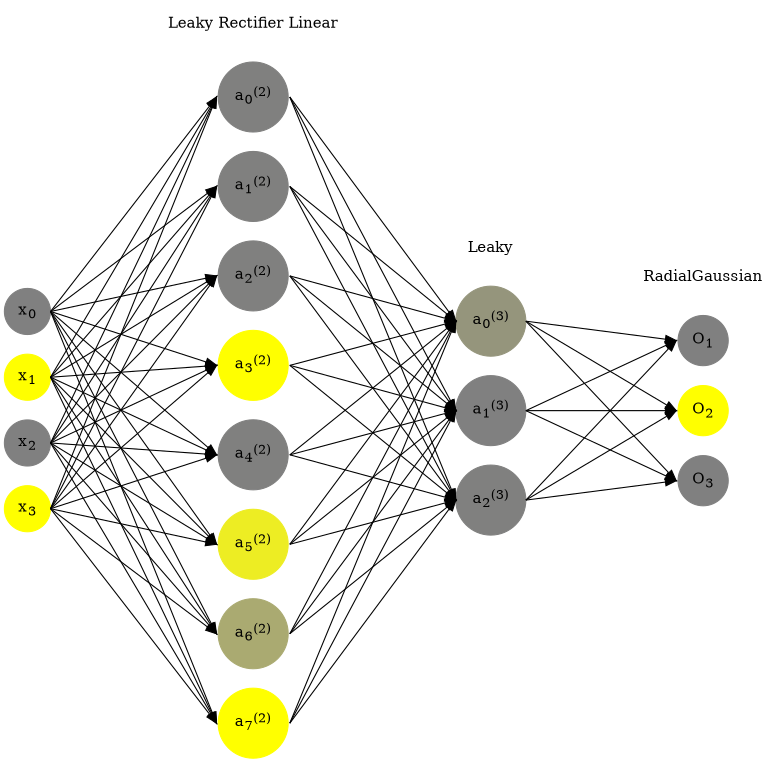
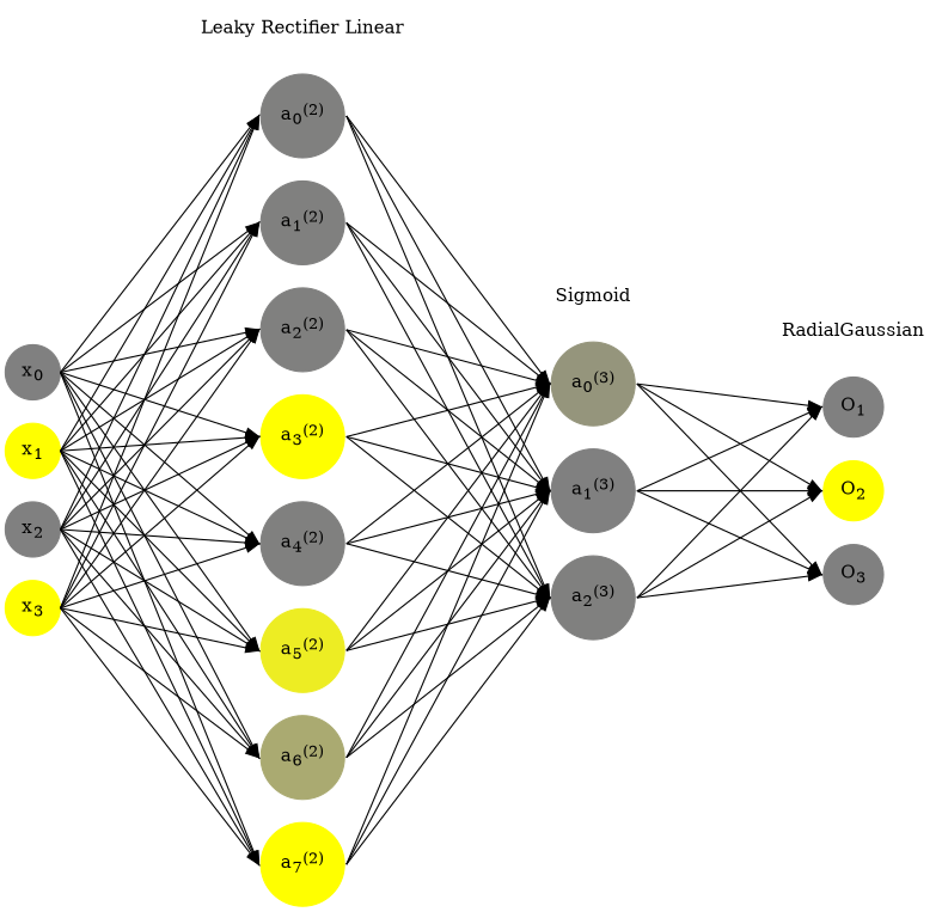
  digraph {
    rankdir=LR
    ranksep=1.4
    splines=false
    node [color="0.1667, 0.0, 0.5" fillcolor="0.1667, 0.0, 0.5" shape=circle style=filled]
    edge [headport=w style=solid tailport=e]
    n1 [label=<x<sub>0</sub>>]
    n2 [color="0.1667, 1.0, 1.0" fillcolor="0.1667, 1.0, 1.0" label=<x<sub>1</sub>>]
    n3 [label=<x<sub>2</sub>>]
    n4 [color="0.1667, 1.0, 1.0" fillcolor="0.1667, 1.0, 1.0" label=<x<sub>3</sub>>]
    n5 [color="0.1667, 0.002657, 0.501328" fillcolor="0.1667, 0.002657, 0.501328" label=<a<sub>0</sub><sup>(2)</sup>>]
    n6 [color="0.1667, 0.001051, 0.500525" fillcolor="0.1667, 0.001051, 0.500525" label=<a<sub>1</sub><sup>(2)</sup>>]
    n7 [color="0.1667, 0.003797, 0.501899" fillcolor="0.1667, 0.003797, 0.501899" label=<a<sub>2</sub><sup>(2)</sup>>]
    n8 [color="0.1667, 3.091874, 2.045937" fillcolor="0.1667, 3.091874, 2.045937" label=<a<sub>3</sub><sup>(2)</sup>>]
    n9 [color="0.1667, 0.001486, 0.500743" fillcolor="0.1667, 0.001486, 0.500743" label=<a<sub>4</sub><sup>(2)</sup>>]
    n10 [color="0.1667, 0.852230, 0.926115" fillcolor="0.1667, 0.852230, 0.926115" label=<a<sub>5</sub><sup>(2)</sup>>]
    n11 [color="0.1667, 0.334070, 0.667035" fillcolor="0.1667, 0.334070, 0.667035" label=<a<sub>6</sub><sup>(2)</sup>>]
    n12 [color="0.1667, 1.357227, 1.178614" fillcolor="0.1667, 1.357227, 1.178614" label=<a<sub>7</sub><sup>(2)</sup>>]
    n13 [color="0.1667, 0.167824, 0.583912" fillcolor="0.1667, 0.167824, 0.583912" label=<a<sub>0</sub><sup>(3)</sup>>]
    n14 [color="0.1667, 0.000000, 0.500000" fillcolor="0.1667, 0.000000, 0.500000" label=<a<sub>1</sub><sup>(3)</sup>>]
    n15 [color="0.1667, 0.002587, 0.501294" fillcolor="0.1667, 0.002587, 0.501294" label=<a<sub>2</sub><sup>(3)</sup>>]
    n16 [label=<O<sub>1</sub>>]
    n17 [color="0.1667, 1.0, 1.0" fillcolor="0.1667, 1.0, 1.0" label=<O<sub>2</sub>>]
    n18 [label=<O<sub>3</sub>>]
    n19 [label="Leaky Rectifier Linear" shape=plaintext color="" fillcolor="" style=""]
-   n20 [label=Leaky shape=plaintext color="" fillcolor="" style=""]
+   n20 [label=Sigmoid shape=plaintext color="" fillcolor="" style=""]
    n21 [label=RadialGaussian shape=plaintext color="" fillcolor="" style=""]
    subgraph sub_1 {
      n1
    }
    subgraph sub_2 {
      n2
    }
    subgraph sub_3 {
      n3
    }
    subgraph sub_4 {
      n4
    }
    subgraph sub_5 {
      n5
    }
    subgraph sub_6 {
      n6
    }
    subgraph sub_7 {
      n7
    }
    subgraph sub_8 {
      n8
    }
    subgraph sub_9 {
      n9
    }
    subgraph sub_10 {
      n10
    }
    subgraph sub_11 {
      n11
    }
    subgraph sub_12 {
      n12
    }
    subgraph sub_13 {
      n13
    }
    subgraph sub_14 {
      n14
    }
    subgraph sub_15 {
      n15
    }
    subgraph sub_16 {
      n16
    }
    subgraph sub_17 {
      n17
    }
    subgraph sub_18 {
      n18
    }
    subgraph sub_19 {
      rank=same
      n1
      n2
      n3
      n4
    }
    subgraph sub_20 {
      rank=same
      n5
      n6
      n7
      n8
      n9
      n10
      n11
      n12
    }
    subgraph sub_21 {
      rank=same
      n13
      n14
      n15
    }
    subgraph sub_22 {
      rank=same
      n16
      n17
      n18
    }
    subgraph sub_23 {
      rank=same
      n5
      n19
    }
    subgraph sub_24 {
      rank=same
      n13
      n20
    }
    subgraph sub_25 {
      rank=same
      n16
      n21
    }
    n1 -> n2 [style=invis]
    n1 -> n5
    n1 -> n6
    n1 -> n7
    n1 -> n8
    n1 -> n9
    n1 -> n10
    n1 -> n11
    n1 -> n12
    n2 -> n3 [style=invis]
    n2 -> n5
    n2 -> n6
    n2 -> n7
    n2 -> n8
    n2 -> n9
    n2 -> n10
    n2 -> n11
    n2 -> n12
    n3 -> n4 [style=invis]
    n3 -> n5
    n3 -> n6
    n3 -> n7
    n3 -> n8
    n3 -> n9
    n3 -> n10
    n3 -> n11
    n3 -> n12
    n4 -> n5
    n4 -> n6
    n4 -> n7
    n4 -> n8
    n4 -> n9
    n4 -> n10
    n4 -> n11
    n4 -> n12
    n5 -> n6 [style=invis]
    n5 -> n13
    n5 -> n14
    n5 -> n15
    n6 -> n7 [style=invis]
    n6 -> n13
    n6 -> n14
    n6 -> n15
    n7 -> n8 [style=invis]
    n7 -> n13
    n7 -> n14
    n7 -> n15
    n8 -> n9 [style=invis]
    n8 -> n13
    n8 -> n14
    n8 -> n15
    n9 -> n10 [style=invis]
    n9 -> n13
    n9 -> n14
    n9 -> n15
    n10 -> n11 [style=invis]
    n10 -> n13
    n10 -> n14
    n10 -> n15
    n11 -> n12 [style=invis]
    n11 -> n13
    n11 -> n14
    n11 -> n15
    n12 -> n13
    n12 -> n14
    n12 -> n15
    n13 -> n14 [style=invis]
    n13 -> n16
    n13 -> n17
    n13 -> n18
    n14 -> n15 [style=invis]
    n14 -> n16
    n14 -> n17
    n14 -> n18
    n15 -> n16
    n15 -> n17
    n15 -> n18
    n16 -> n17 [style=invis]
    n17 -> n18 [style=invis]
    n19 -> n5 [style=invis]
    n20 -> n13 [style=invis]
    n21 -> n16 [style=invis]
  }
